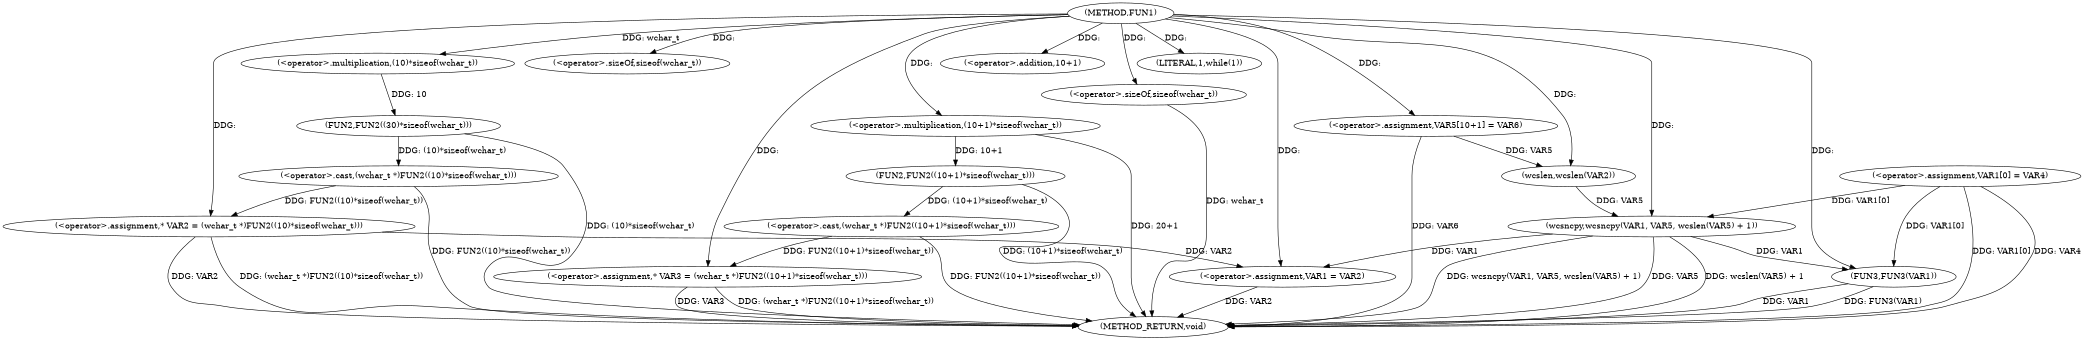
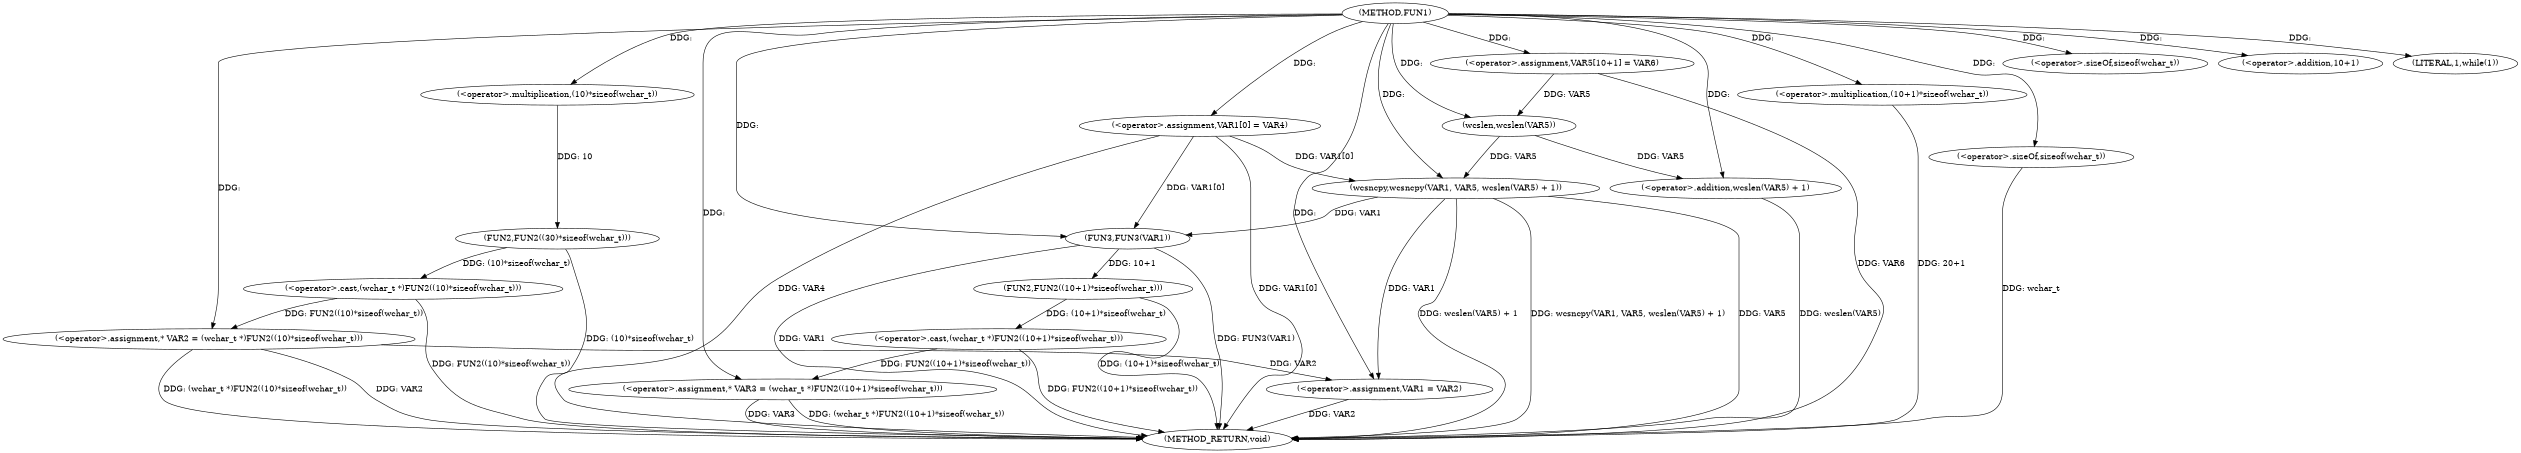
  digraph {
    n1 [label="(METHOD,FUN1)"]
    n2 [label="(<operator>.assignment,* VAR2 = (wchar_t *)FUN2((10)*sizeof(wchar_t)))"]
    n3 [label="(<operator>.multiplication,(10)*sizeof(wchar_t))"]
    n4 [label="(<operator>.sizeOf,sizeof(wchar_t))"]
    n5 [label="(<operator>.assignment,* VAR3 = (wchar_t *)FUN2((10+1)*sizeof(wchar_t)))"]
    n6 [label="(<operator>.multiplication,(10+1)*sizeof(wchar_t))"]
    n7 [label="(<operator>.addition,10+1)"]
    n8 [label="(<operator>.sizeOf,sizeof(wchar_t))"]
    n9 [label="(LITERAL,1,while(1))"]
    n10 [label="(<operator>.assignment,VAR1 = VAR2)"]
    n11 [label="(<operator>.assignment,VAR1[0] = VAR4)"]
    n12 [label="(<operator>.assignment,VAR5[10+1] = VAR6)"]
    n13 [label="(wcsncpy,wcsncpy(VAR1, VAR5, wcslen(VAR5) + 1))"]
-   n15 [label="(wcslen,wcslen(VAR2))"]
+   n14 [label="(<operator>.addition,wcslen(VAR5) + 1)"]
+   n15 [label="(wcslen,wcslen(VAR5))"]
    n16 [label="(FUN3,FUN3(VAR1))"]
    n17 [label="(METHOD_RETURN,void)"]
    n18 [label="(FUN2,FUN2((30)*sizeof(wchar_t)))"]
    n19 [label="(FUN2,FUN2((10+1)*sizeof(wchar_t)))"]
    n20 [label="(<operator>.cast,(wchar_t *)FUN2((10)*sizeof(wchar_t)))"]
    n21 [label="(<operator>.cast,(wchar_t *)FUN2((10+1)*sizeof(wchar_t)))"]
    n1 -> n2 [label="DDG: "]
-   n1 -> n3 [label="DDG: wchar_t"]
+   n1 -> n3 [label="DDG: "]
    n1 -> n4 [label="DDG: "]
    n1 -> n5 [label="DDG: "]
    n1 -> n6 [label="DDG: "]
    n1 -> n7 [label="DDG: "]
    n1 -> n8 [label="DDG: "]
    n1 -> n9 [label="DDG: "]
    n1 -> n10 [label="DDG: "]
+   n1 -> n11 [label="DDG: "]
    n1 -> n12 [label="DDG: "]
    n1 -> n13 [label="DDG: "]
+   n1 -> n14 [label="DDG: "]
    n1 -> n15 [label="DDG: "]
    n1 -> n16 [label="DDG: "]
    n2 -> n10 [label="DDG: VAR2"]
    n2 -> n17 [label="DDG: VAR2"]
    n2 -> n17 [label="DDG: (wchar_t *)FUN2((10)*sizeof(wchar_t))"]
    n3 -> n18 [label="DDG: 10"]
    n5 -> n17 [label="DDG: VAR3"]
    n5 -> n17 [label="DDG: (wchar_t *)FUN2((10+1)*sizeof(wchar_t))"]
    n6 -> n17 [label="DDG: 20+1"]
-   n6 -> n19 [label="DDG: 10+1"]
+   n16 -> n19 [label="DDG: 10+1"]
    n8 -> n17 [label="DDG: wchar_t"]
    n10 -> n17 [label="DDG: VAR2"]
    n11 -> n13 [label="DDG: VAR1[0]"]
    n11 -> n16 [label="DDG: VAR1[0]"]
    n11 -> n17 [label="DDG: VAR1[0]"]
    n11 -> n17 [label="DDG: VAR4"]
    n12 -> n15 [label="DDG: VAR5"]
    n12 -> n17 [label="DDG: VAR6"]
    n13 -> n10 [label="DDG: VAR1"]
    n13 -> n16 [label="DDG: VAR1"]
    n13 -> n17 [label="DDG: wcsncpy(VAR1, VAR5, wcslen(VAR5) + 1)"]
    n13 -> n17 [label="DDG: VAR5"]
    n13 -> n17 [label="DDG: wcslen(VAR5) + 1"]
+   n14 -> n17 [label="DDG: wcslen(VAR5)"]
    n15 -> n13 [label="DDG: VAR5"]
+   n15 -> n14 [label="DDG: VAR5"]
    n16 -> n17 [label="DDG: FUN3(VAR1)"]
    n16 -> n17 [label="DDG: VAR1"]
    n18 -> n17 [label="DDG: (10)*sizeof(wchar_t)"]
    n18 -> n20 [label="DDG: (10)*sizeof(wchar_t)"]
    n19 -> n17 [label="DDG: (10+1)*sizeof(wchar_t)"]
    n19 -> n21 [label="DDG: (10+1)*sizeof(wchar_t)"]
    n20 -> n2 [label="DDG: FUN2((10)*sizeof(wchar_t))"]
    n20 -> n17 [label="DDG: FUN2((10)*sizeof(wchar_t))"]
    n21 -> n5 [label="DDG: FUN2((10+1)*sizeof(wchar_t))"]
    n21 -> n17 [label="DDG: FUN2((10+1)*sizeof(wchar_t))"]
  }
